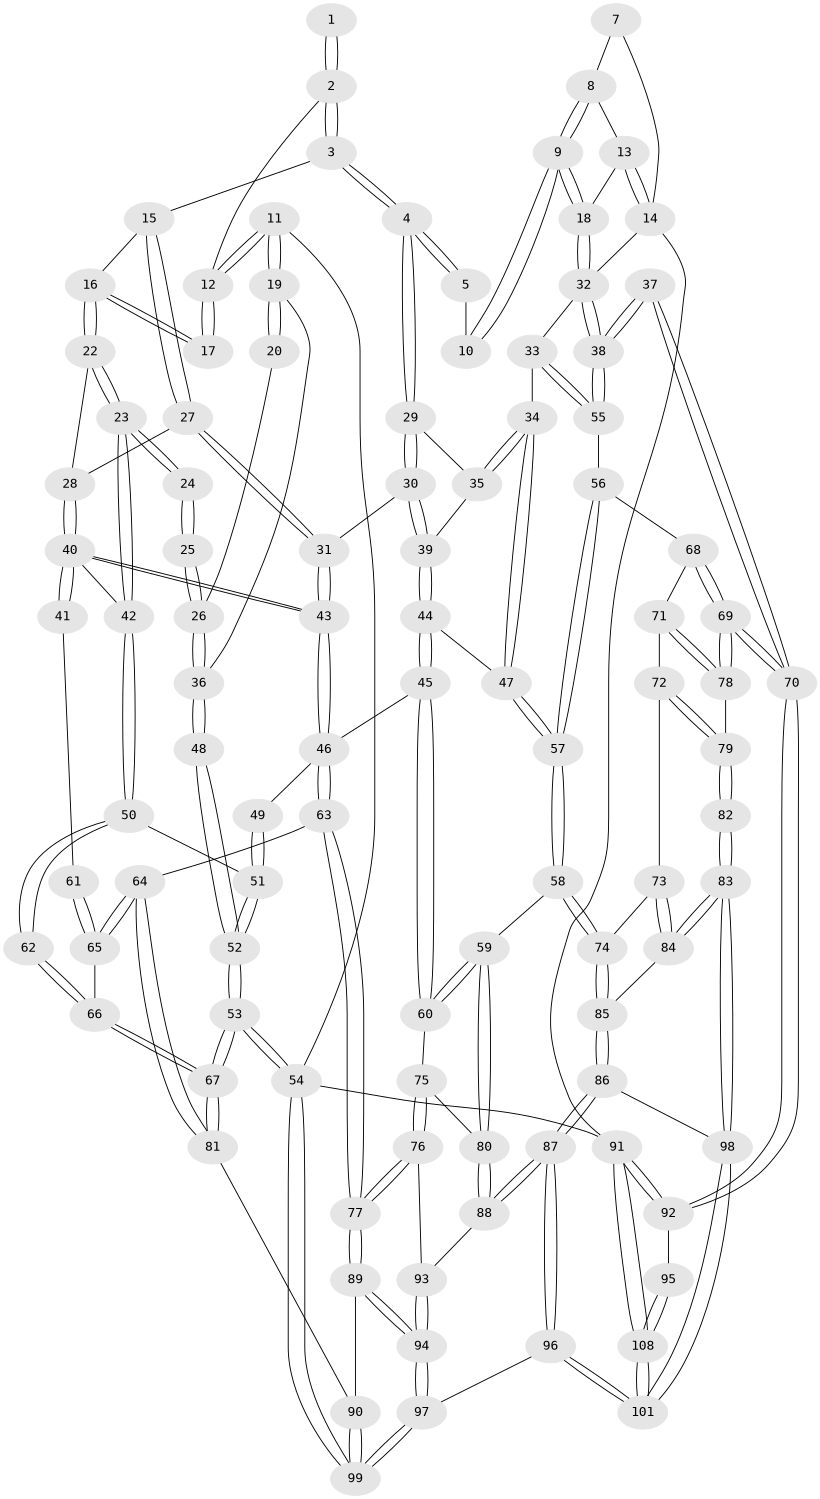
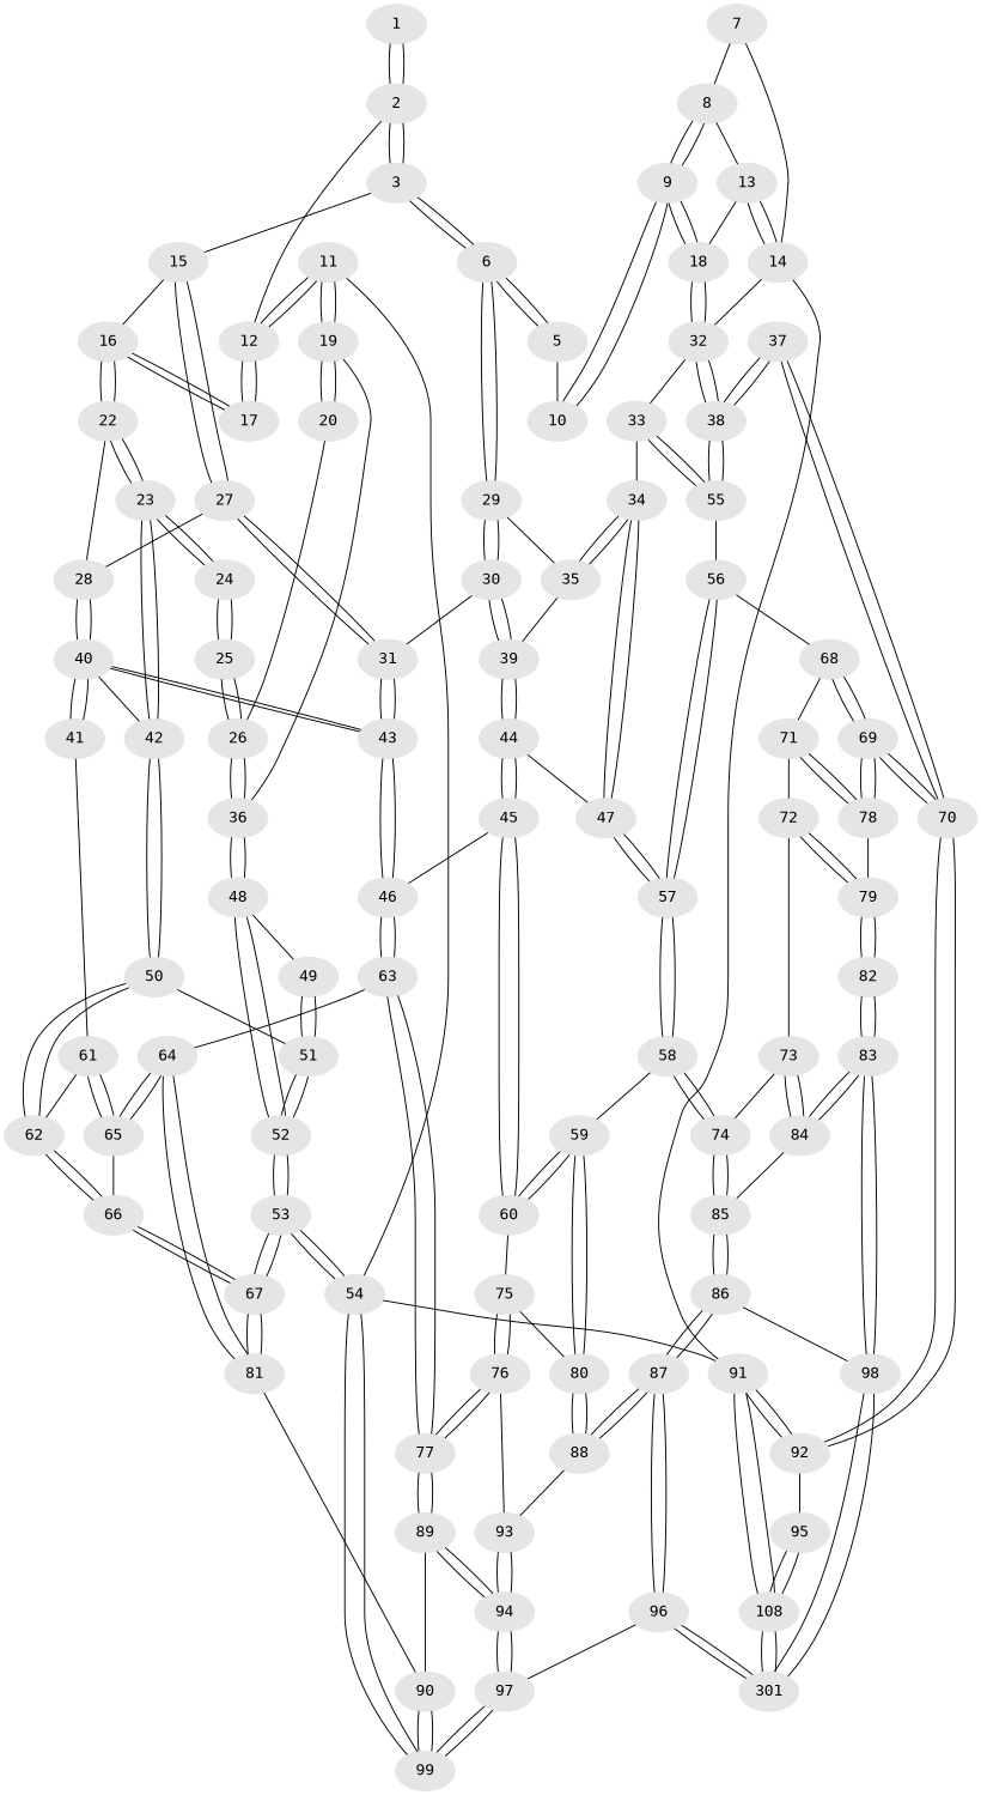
  graph {
    fontname="DejaVu Sans Mono"
    node [color=gray90 fontname="DejaVu Sans Mono" style=filled]
    edge [fontname="DejaVu Sans Mono"]
    1
    2
    3
    12
    7
    8
    14
-   4
+   4 [label=6]
    15
    17
    5
    29
    16
    27
    10
    30
    35
    9
    13
    11
    19
    54
    91
    32
    18
    20
    36
    99
    37
    38
    70
    92
    n33 [label=108]
    22
    28
    31
    23
    33
    26
    48
    24
    25
    42
    40
    50
    43
    41
    39
    44
    46
    34
    55
    47
    56
    57
    49
    52
    45
    61
    62
    65
    51
    63
    60
    75
    64
    77
    58
    53
    66
    67
    81
    68
    69
    71
    59
    74
    80
    85
    88
    76
    89
    90
    78
    72
    79
    95
    73
    84
    82
    86
    93
    94
    83
    98
-   101
+   101 [label=301]
    87
    96
    97
    1 -- 2
    1 -- 2
    2 -- 3
    2 -- 3
    2 -- 12
    3 -- 4
    3 -- 4
    3 -- 15
    12 -- 17
    12 -- 17
    7 -- 8
    7 -- 14
    8 -- 9
    8 -- 9
    8 -- 13
    14 -- 91
    14 -- 32
    4 -- 5
    4 -- 5
    4 -- 29
    4 -- 29
    15 -- 16
    15 -- 27
    15 -- 27
    5 -- 10
    29 -- 30
    29 -- 30
    29 -- 35
    16 -- 17
    16 -- 17
    16 -- 22
    16 -- 22
    27 -- 28
    27 -- 31
    27 -- 31
    30 -- 31
    30 -- 39
    30 -- 39
    35 -- 39
    9 -- 10
    9 -- 10
    9 -- 18
    9 -- 18
    13 -- 14
    13 -- 14
    13 -- 18
    11 -- 12
    11 -- 12
    11 -- 19
    11 -- 19
    11 -- 54
    19 -- 20
    19 -- 20
    19 -- 36
    54 -- 91
    54 -- 99
    54 -- 99
    91 -- 92
    91 -- 92
    91 -- n33
    91 -- n33
    32 -- 38
    32 -- 38
    32 -- 33
    18 -- 32
    18 -- 32
    20 -- 26
    36 -- 48
    36 -- 48
    37 -- 38
    37 -- 38
    37 -- 70
    37 -- 70
    38 -- 55
    38 -- 55
    70 -- 92
    70 -- 92
    92 -- 95
    n33 -- 101
    n33 -- 101
    22 -- 28
    22 -- 23
    22 -- 23
    28 -- 40
    28 -- 40
    31 -- 43
    31 -- 43
    23 -- 24
    23 -- 24
    23 -- 42
    23 -- 42
    33 -- 34
    33 -- 55
    33 -- 55
    26 -- 36
    26 -- 36
-   46 -- 49
+   48 -- 49
    48 -- 52
    48 -- 52
    24 -- 25
    24 -- 25
    25 -- 26
    25 -- 26
    42 -- 50
    42 -- 50
    40 -- 42
    40 -- 43
    40 -- 43
    40 -- 41
    40 -- 41
    50 -- 62
    50 -- 62
    50 -- 51
    43 -- 46
    43 -- 46
    41 -- 61
    39 -- 44
    39 -- 44
    44 -- 47
    44 -- 45
    44 -- 45
    46 -- 63
    46 -- 63
    34 -- 35
    34 -- 35
    34 -- 47
    34 -- 47
    55 -- 56
    47 -- 57
    47 -- 57
    56 -- 57
    56 -- 57
    56 -- 68
    57 -- 58
    57 -- 58
    49 -- 51
    49 -- 51
    52 -- 53
    52 -- 53
    45 -- 46
    45 -- 60
    45 -- 60
+   61 -- 62
    61 -- 65
    61 -- 65
    62 -- 66
    62 -- 66
    65 -- 66
    51 -- 52
    51 -- 52
    63 -- 64
    63 -- 77
    63 -- 77
    60 -- 75
    75 -- 80
    75 -- 76
    75 -- 76
    64 -- 65
    64 -- 65
    64 -- 81
    64 -- 81
    77 -- 89
    77 -- 89
    58 -- 59
    58 -- 74
    58 -- 74
    53 -- 54
    53 -- 54
    53 -- 67
    53 -- 67
    66 -- 67
    66 -- 67
    67 -- 81
    67 -- 81
    81 -- 90
    68 -- 69
    68 -- 69
    68 -- 71
    69 -- 70
    69 -- 70
    69 -- 78
    69 -- 78
    71 -- 78
    71 -- 78
    71 -- 72
    59 -- 60
    59 -- 60
    59 -- 80
    59 -- 80
    74 -- 85
    74 -- 85
    80 -- 88
    80 -- 88
    85 -- 86
    85 -- 86
    88 -- 93
    76 -- 77
    76 -- 77
    76 -- 93
    89 -- 90
    89 -- 94
    89 -- 94
    90 -- 99
    90 -- 99
    78 -- 79
    72 -- 79
    72 -- 79
    72 -- 73
    79 -- 82
    79 -- 82
    95 -- n33
    95 -- n33
    73 -- 74
    73 -- 84
    73 -- 84
    84 -- 85
    82 -- 83
    82 -- 83
    86 -- 98
    86 -- 87
    86 -- 87
    93 -- 94
    93 -- 94
    94 -- 97
    94 -- 97
    83 -- 84
    83 -- 84
    83 -- 98
    83 -- 98
    98 -- 101
    98 -- 101
    87 -- 88
    87 -- 88
    87 -- 96
    87 -- 96
    96 -- 101
    96 -- 101
    96 -- 97
    97 -- 99
    97 -- 99
  }
